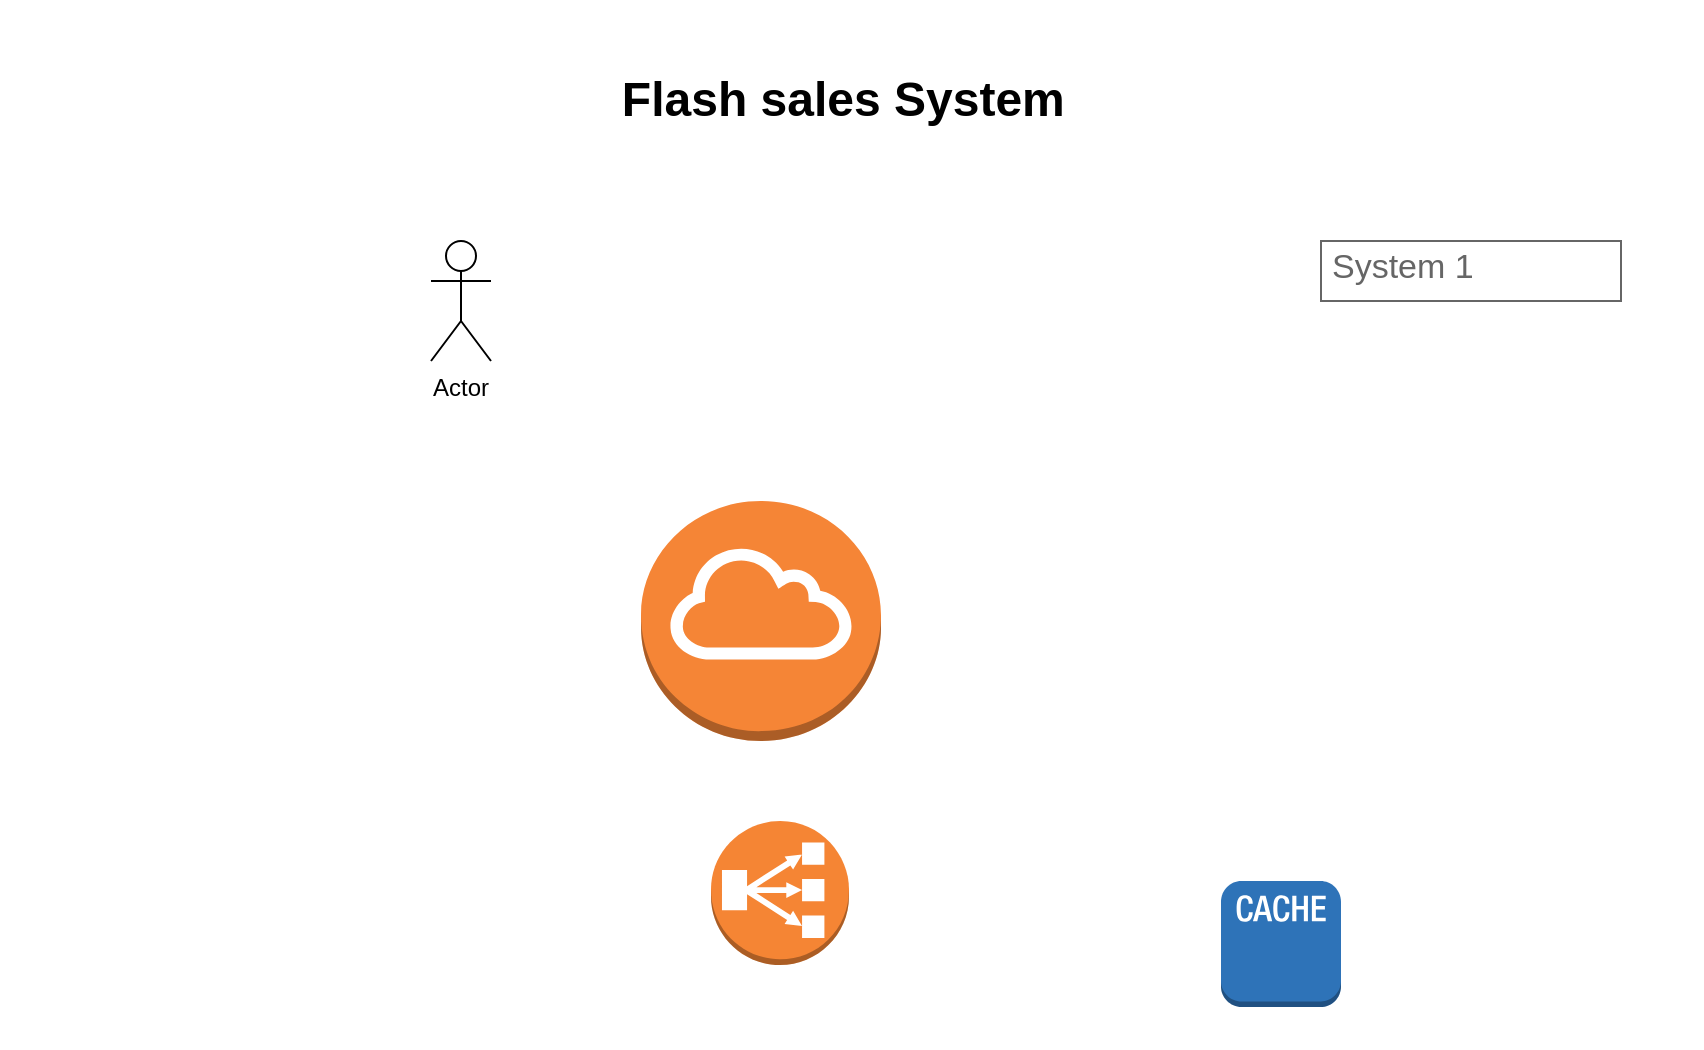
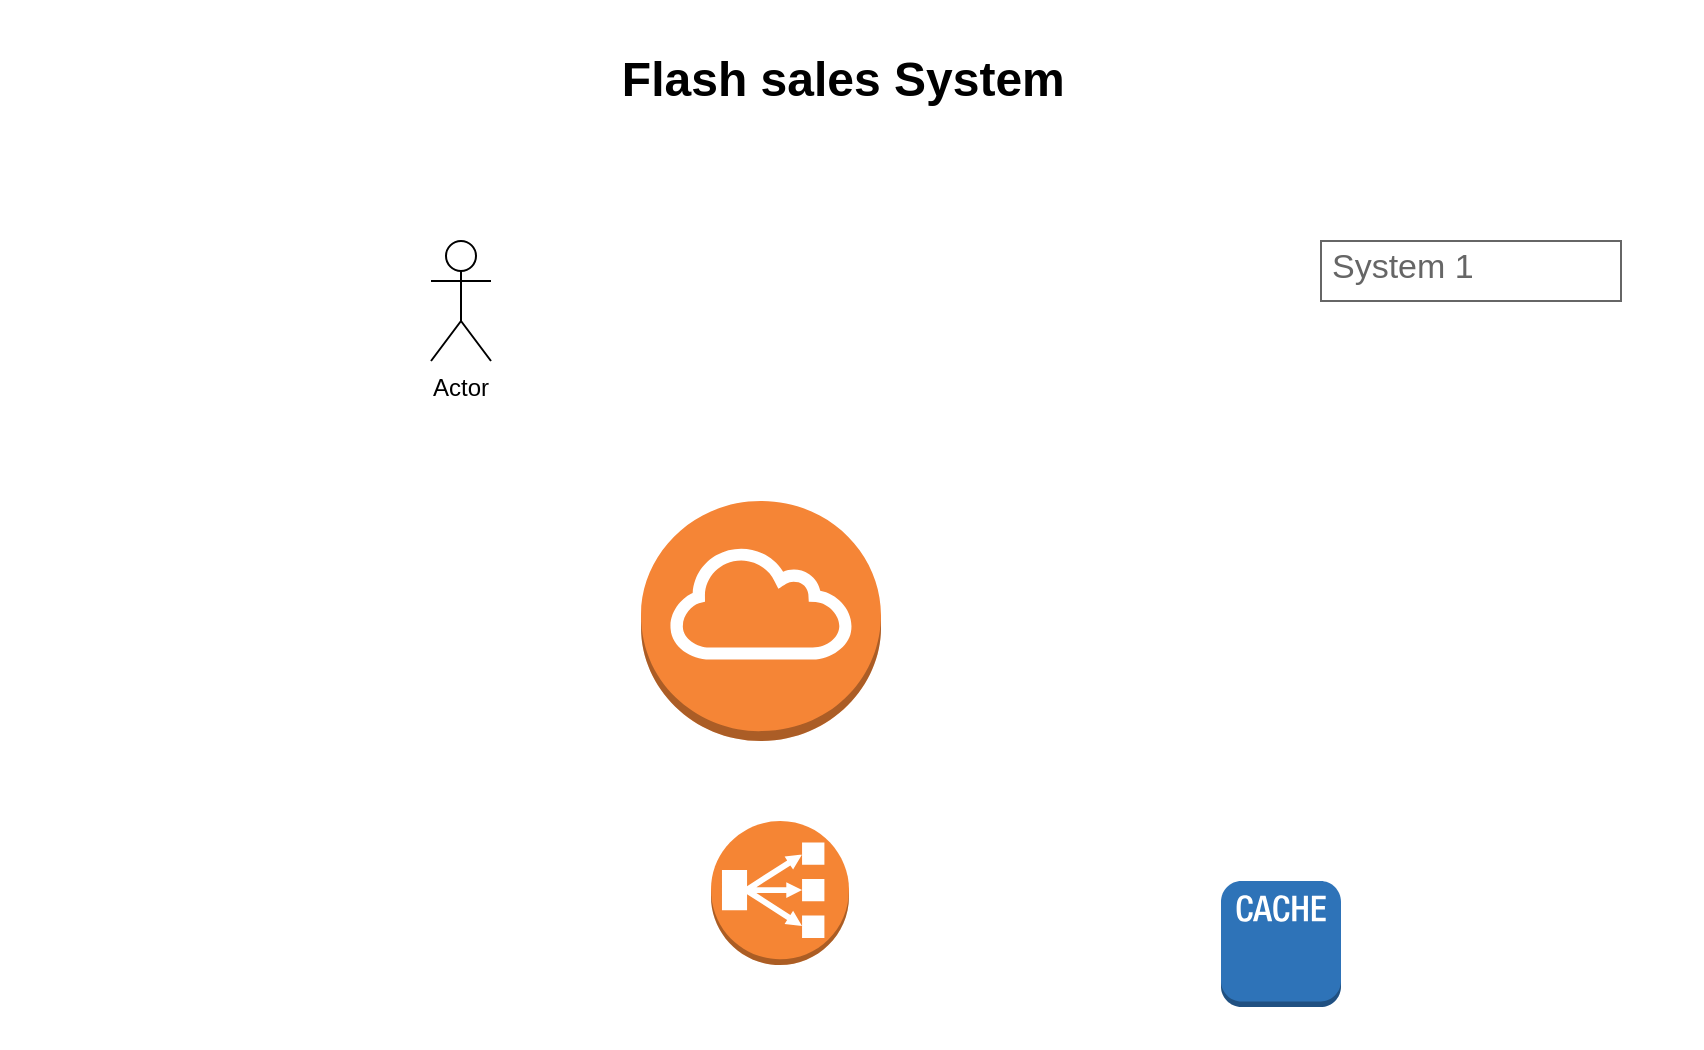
  <mxCell id="0" />
  <mxCell id="1" parent="0" />
- <mxCell id="2" value="&lt;h1&gt;Flash sales System&amp;nbsp;&lt;/h1&gt;" style="text;html=1;strokeColor=none;fillColor=none;spacing=5;spacingTop=-20;whiteSpace=wrap;overflow=hidden;rounded=0;align=center;" vertex="1" parent="1"><mxGeometry x="20" y="30" width="810" height="40" as="geometry" /></mxCell>
+ <mxCell id="2" value="&lt;h1&gt;Flash sales System&amp;nbsp;&lt;/h1&gt;" style="text;html=1;strokeColor=none;fillColor=none;spacing=5;spacingTop=-20;whiteSpace=wrap;overflow=hidden;rounded=0;align=center;" vertex="1" parent="1"><mxGeometry x="20" y="20" width="810" height="40" as="geometry" /></mxCell>
  <mxCell id="3" value="Actor" style="shape=umlActor;verticalLabelPosition=bottom;verticalAlign=top;html=1;outlineConnect=0;" vertex="1" parent="1"><mxGeometry x="215" y="120" width="30" height="60" as="geometry" /></mxCell>
  <mxCell id="4" value="" style="shape=image;html=1;verticalAlign=top;verticalLabelPosition=bottom;labelBackgroundColor=#ffffff;imageAspect=0;aspect=fixed;image=https://cdn2.iconfinder.com/data/icons/css-vol-2/24/home-screen-128.png" vertex="1" parent="1"><mxGeometry x="330" y="86" width="128" height="128" as="geometry" /></mxCell>
  <mxCell id="5" value="" style="outlineConnect=0;dashed=0;verticalLabelPosition=bottom;verticalAlign=top;align=center;html=1;shape=mxgraph.aws3.internet_gateway;fillColor=#F58536;gradientColor=none;" vertex="1" parent="1"><mxGeometry x="320" y="250" width="120" height="120" as="geometry" /></mxCell>
  <mxCell id="6" value="" style="outlineConnect=0;dashed=0;verticalLabelPosition=bottom;verticalAlign=top;align=center;html=1;shape=mxgraph.aws3.classic_load_balancer;fillColor=#F58534;gradientColor=none;" vertex="1" parent="1"><mxGeometry x="355" y="410" width="69" height="72" as="geometry" /></mxCell>
  <mxCell id="7" value="" style="outlineConnect=0;dashed=0;verticalLabelPosition=bottom;verticalAlign=top;align=center;html=1;shape=mxgraph.aws3.cache_node;fillColor=#2E73B8;gradientColor=none;" vertex="1" parent="1"><mxGeometry x="610" y="440" width="60" height="63" as="geometry" /></mxCell>
  <mxCell id="8" value="" style="shape=image;html=1;verticalAlign=top;verticalLabelPosition=bottom;labelBackgroundColor=#ffffff;imageAspect=0;aspect=fixed;image=https://cdn4.iconfinder.com/data/icons/Primo_Icons/PNG/128x128/database_active.png" vertex="1" parent="1"><mxGeometry x="670" y="270" width="128" height="128" as="geometry" /></mxCell>
  <mxCell id="9" value="System 1" style="strokeWidth=1;shadow=0;dashed=0;align=center;html=1;shape=mxgraph.mockup.text.textBox;fontColor=#666666;align=left;fontSize=17;spacingLeft=4;spacingTop=-3;whiteSpace=wrap;strokeColor=#666666;mainText=" vertex="1" parent="1"><mxGeometry x="660" y="120" width="150" height="30" as="geometry" /></mxCell>
